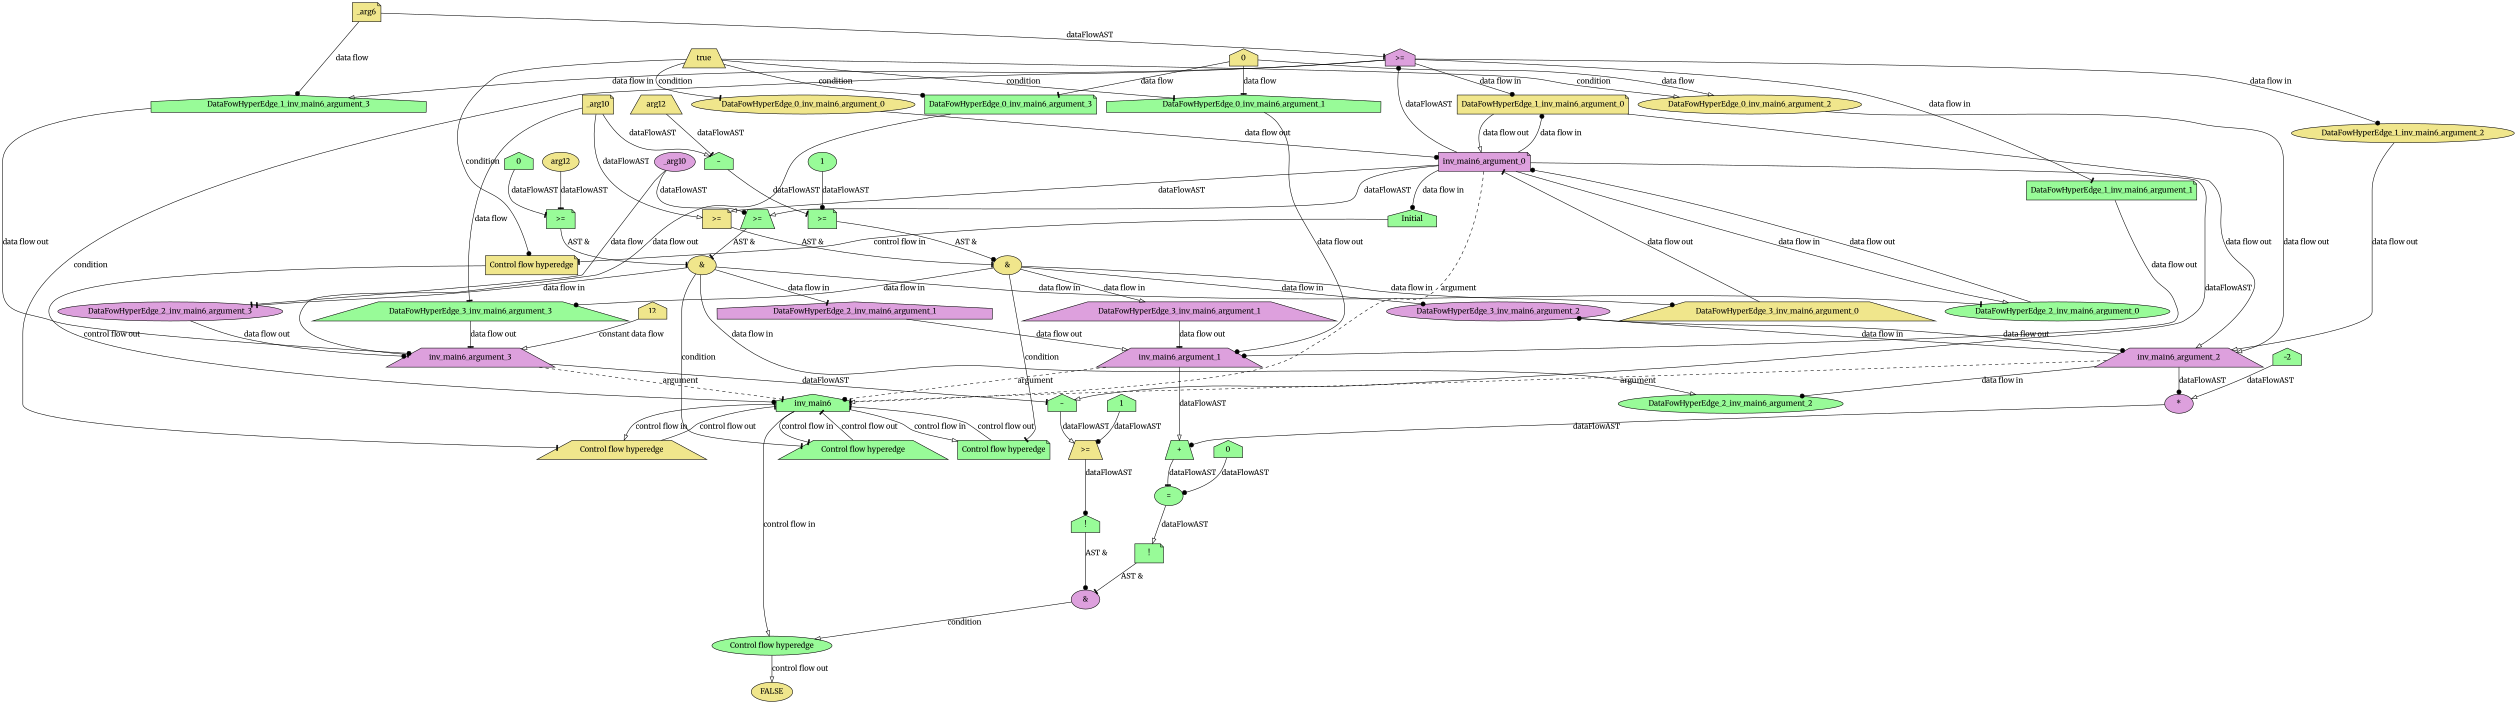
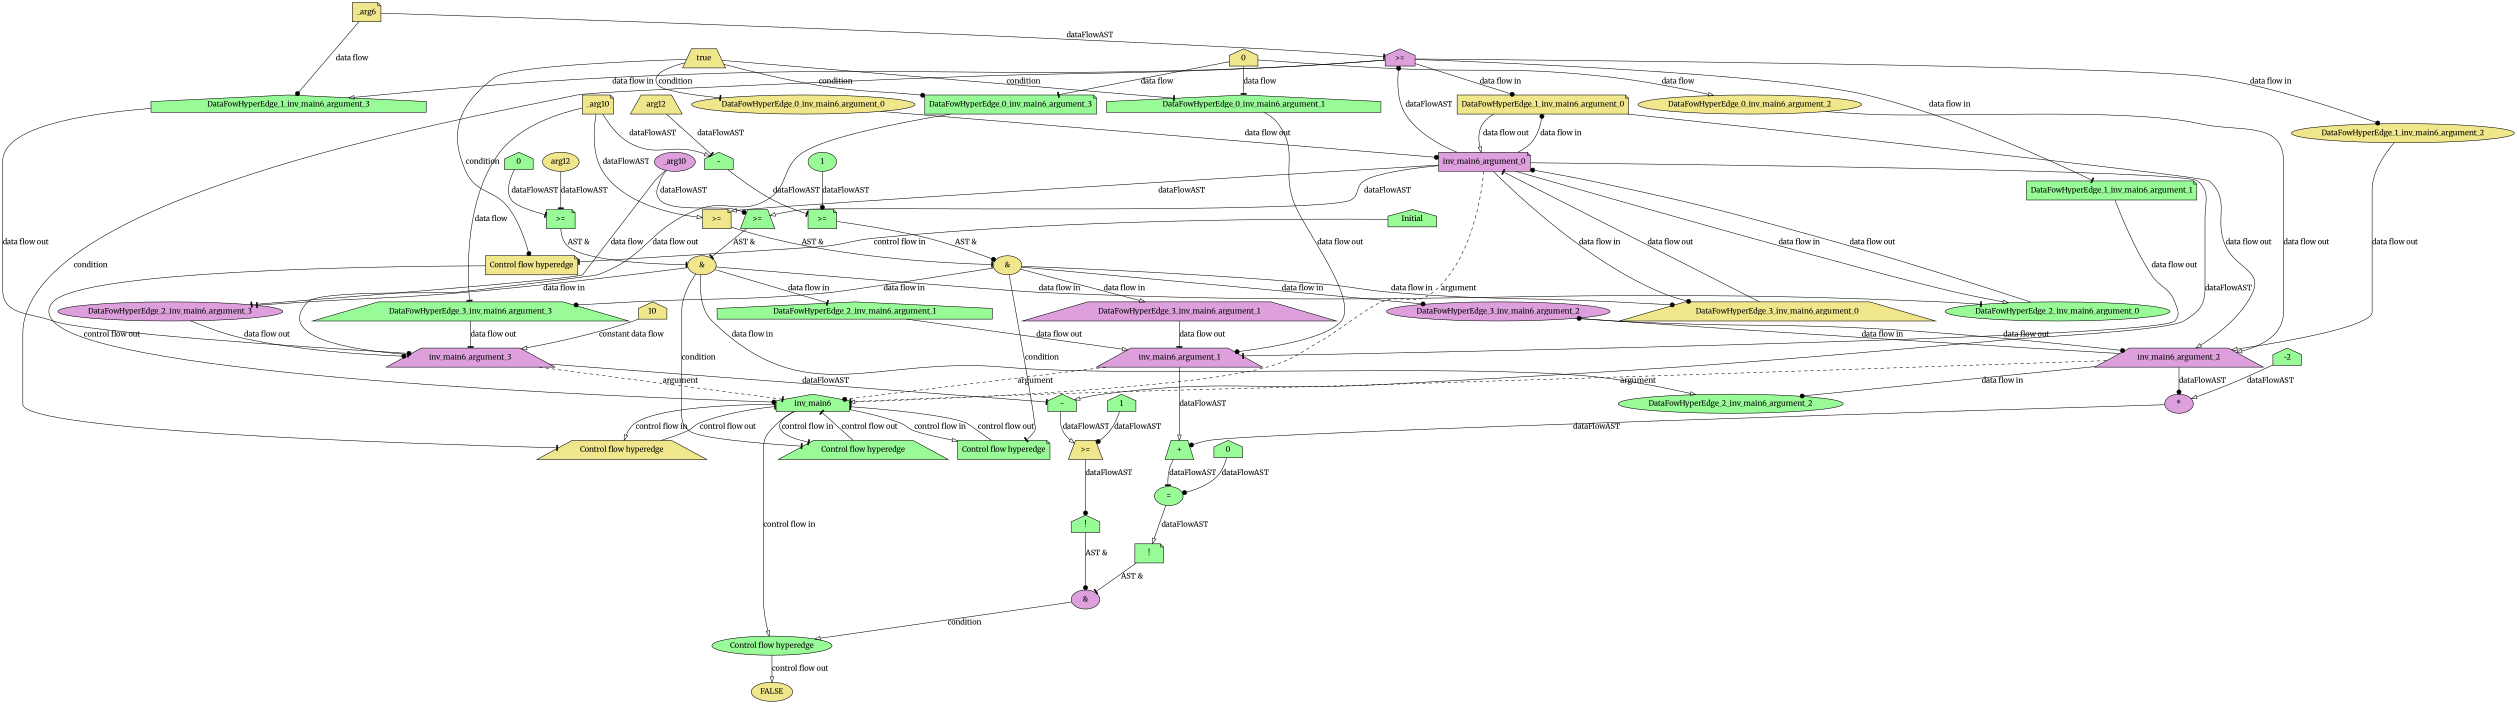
  digraph {
    fontname=Merriweather
    node [fillcolor=palegreen fontname=Merriweather shape=ellipse style=filled]
    edge [arrowhead=tee fontname=Merriweather]
    n1 [label=inv_main6 nodeName=inv_main6 shape=house]
    n2 [fillcolor=khaki label="Control flow hyperedge" nodeName=ControlFowHyperEdge_1 shape=trapezium]
    n3 [label="Control flow hyperedge" nodeName=ControlFowHyperEdge_2 shape=trapezium]
    n4 [label="Control flow hyperedge" nodeName=ControlFowHyperEdge_3 shape=note]
    n5 [label="Control flow hyperedge" nodeName=ControlFowHyperEdge_4]
    n6 [fillcolor=khaki label=FALSE nodeName=FALSE]
    n7 [label=Initial nodeName=Initial shape=house]
    n8 [fillcolor=khaki label="Control flow hyperedge" nodeName=ControlFowHyperEdge_0 shape=note]
    n9 [fillcolor=plum label=inv_main6_argument_0 nodeName=argument0 shape=note]
    n10 [fillcolor=plum label=">=" nodeName=xxxinv_main6___inv_main6_1xxxguard_0_node_0 shape=house]
    n11 [label=">=" nodeName=xxxinv_main6___inv_main6_2xxxguard_0_node_0 shape=trapezium]
    n12 [fillcolor=khaki label=">=" nodeName=xxxinv_main6___inv_main6_3xxxguard_0_node_0 shape=note]
    n13 [label="-" nodeName=xxxFALSE___inv_main6_4xxxguard1_node_2 shape=house]
    n14 [fillcolor=khaki label=DataFowHyperEdge_1_inv_main6_argument_0 nodeName=DataFowHyperEdge_1_inv_main6_argument_0 shape=note]
    n15 [label=DataFowHyperEdge_2_inv_main6_argument_0 nodeName=DataFowHyperEdge_2_inv_main6_argument_0]
    n16 [fillcolor=khaki label=DataFowHyperEdge_3_inv_main6_argument_0 nodeName=DataFowHyperEdge_3_inv_main6_argument_0 shape=trapezium]
    n17 [label=DataFowHyperEdge_1_inv_main6_argument_3 nodeName=DataFowHyperEdge_1_inv_main6_argument_3 shape=house]
    n18 [label=DataFowHyperEdge_1_inv_main6_argument_1 nodeName=DataFowHyperEdge_1_inv_main6_argument_1 shape=note]
    n19 [fillcolor=khaki label=DataFowHyperEdge_1_inv_main6_argument_2 nodeName=DataFowHyperEdge_1_inv_main6_argument_2]
    n20 [fillcolor=khaki label="&" nodeName=xxxinv_main6___inv_main6_2xxx_and]
    n21 [fillcolor=khaki label="&" nodeName=xxxinv_main6___inv_main6_3xxx_and]
    n22 [fillcolor=khaki label=">=" nodeName=xxxFALSE___inv_main6_4xxxguard1_node_1 shape=trapezium]
    n23 [fillcolor=plum label=inv_main6_argument_2 nodeName=argument2 shape=trapezium]
    n24 [fillcolor=plum label=inv_main6_argument_1 nodeName=argument1 shape=trapezium]
    n25 [label="+" nodeName=xxxFALSE___inv_main6_4xxxguard_0_node_2 shape=trapezium]
    n26 [label="=" nodeName=xxxFALSE___inv_main6_4xxxguard_0_node_1]
    n27 [fillcolor=plum label="*" nodeName=xxxFALSE___inv_main6_4xxxguard_0_node_4]
    n28 [label=DataFowHyperEdge_2_inv_main6_argument_2 nodeName=DataFowHyperEdge_2_inv_main6_argument_2]
    n29 [fillcolor=plum label=DataFowHyperEdge_3_inv_main6_argument_2 nodeName=DataFowHyperEdge_3_inv_main6_argument_2]
    n30 [fillcolor=plum label=inv_main6_argument_3 nodeName=argument3 shape=trapezium]
    n31 [fillcolor=khaki label=true nodeName=true_0 shape=trapezium]
    n32 [label=DataFowHyperEdge_0_inv_main6_argument_1 nodeName=DataFowHyperEdge_0_inv_main6_argument_1 shape=house]
    n33 [fillcolor=khaki label=DataFowHyperEdge_0_inv_main6_argument_2 nodeName=DataFowHyperEdge_0_inv_main6_argument_2]
    n34 [label=DataFowHyperEdge_0_inv_main6_argument_3 nodeName=DataFowHyperEdge_0_inv_main6_argument_3 shape=note]
    n35 [fillcolor=khaki label=DataFowHyperEdge_0_inv_main6_argument_0 nodeName=DataFowHyperEdge_0_inv_main6_argument_0]
    n36 [fillcolor=khaki label=0 nodeName=xxxinv_main6___Initial_0xxxdataFlow_0_node_0 shape=house]
    n37 [fillcolor=khaki label=_arg6 nodeName=xxxinv_main6___inv_main6_1xxxdataFlow_0_node_0 shape=note]
    n38 [fillcolor=plum label=DataFowHyperEdge_2_inv_main6_argument_3 nodeName=DataFowHyperEdge_2_inv_main6_argument_3]
-   n39 [fillcolor=plum label=DataFowHyperEdge_2_inv_main6_argument_1 nodeName=DataFowHyperEdge_2_inv_main6_argument_1 shape=house]
+   n39 [label=DataFowHyperEdge_2_inv_main6_argument_1 nodeName=DataFowHyperEdge_2_inv_main6_argument_1 shape=house]
    n40 [fillcolor=plum label=_arg10 nodeName=xxxinv_main6___inv_main6_2xxxdataFlow_0_node_0]
    n41 [label=">=" nodeName=xxxinv_main6___inv_main6_2xxxguard1_node_0 shape=note]
    n42 [fillcolor=khaki label=arg12 nodeName=xxxinv_main6___inv_main6_2xxxguard1_node_1]
    n43 [label=0 nodeName=xxxinv_main6___inv_main6_2xxxguard1_node_2 shape=house]
    n44 [label=DataFowHyperEdge_3_inv_main6_argument_3 nodeName=DataFowHyperEdge_3_inv_main6_argument_3 shape=trapezium]
    n45 [fillcolor=plum label=DataFowHyperEdge_3_inv_main6_argument_1 nodeName=DataFowHyperEdge_3_inv_main6_argument_1 shape=trapezium]
    n46 [fillcolor=khaki label=_arg10 nodeName=xxxinv_main6___inv_main6_3xxxdataFlow_0_node_0 shape=note]
    n47 [label="-" nodeName=xxxinv_main6___inv_main6_3xxxguard1_node_1 shape=house]
    n48 [label=">=" nodeName=xxxinv_main6___inv_main6_3xxxguard1_node_0 shape=note]
    n49 [fillcolor=khaki label=arg12 nodeName=xxxinv_main6___inv_main6_3xxxguard1_node_2 shape=trapezium]
    n50 [label=1 nodeName=xxxinv_main6___inv_main6_3xxxguard1_node_4]
    n51 [fillcolor=plum label="&" nodeName=xxxFALSE___inv_main6_4xxx_and]
    n52 [label="!" nodeName=xxxFALSE___inv_main6_4xxxguard_0_node_0 shape=note]
    n53 [label=-2 nodeName=xxxFALSE___inv_main6_4xxxguard_0_node_5 shape=house]
    n54 [label=0 nodeName=xxxFALSE___inv_main6_4xxxguard_0_node_7 shape=house]
    n55 [label="!" nodeName=xxxFALSE___inv_main6_4xxxguard1_node_0 shape=house]
    n56 [label=1 nodeName=xxxFALSE___inv_main6_4xxxguard1_node_5 shape=house]
-   n57 [fillcolor=khaki label=12 nodeName=xxxFALSE___inv_main6_4xxxinv_main6_argument_3_constant_10 shape=house]
+   n57 [fillcolor=khaki label=10 nodeName=xxxFALSE___inv_main6_4xxxinv_main6_argument_3_constant_10 shape=house]
    n1 -> n2 [arrowhead=onormal label="control flow in"]
    n1 -> n3 [label="control flow in"]
    n1 -> n4 [arrowhead=onormal label="control flow in"]
    n1 -> n5 [arrowhead=onormal label="control flow in"]
    n2 -> n1 [label="control flow out"]
    n3 -> n1 [label="control flow out"]
    n4 -> n1 [label="control flow out"]
    n5 -> n6 [arrowhead=onormal label="control flow out"]
    n7 -> n8 [label="control flow in"]
    n8 -> n1 [arrowhead=dot label="control flow out"]
    n9 -> n1 [arrowhead=onormal label=argument style=dashed]
    n9 -> n10 [arrowhead=dot label=dataFlowAST]
    n9 -> n11 [arrowhead=onormal label=dataFlowAST]
    n9 -> n12 [arrowhead=onormal label=dataFlowAST]
    n9 -> n13 [arrowhead=onormal label=dataFlowAST]
    n9 -> n14 [arrowhead=dot label="data flow in"]
    n9 -> n15 [arrowhead=onormal label="data flow in"]
-   n9 -> n7 [arrowhead=dot label="data flow in"]
+   n9 -> n16 [arrowhead=dot label="data flow in"]
    n10 -> n2 [label=condition]
    n10 -> n14 [arrowhead=dot label="data flow in"]
    n10 -> n17 [arrowhead=onormal label="data flow in"]
    n10 -> n18 [label="data flow in"]
    n10 -> n19 [arrowhead=dot label="data flow in"]
    n11 -> n20 [label="AST &"]
    n12 -> n21 [label="AST &"]
    n13 -> n22 [arrowhead=onormal label=dataFlowAST]
    n14 -> n9 [arrowhead=onormal label="data flow out"]
    n14 -> n23 [arrowhead=onormal label="data flow out"]
    n15 -> n9 [arrowhead=dot label="data flow out"]
    n16 -> n9 [label="data flow out"]
    n17 -> n30 [arrowhead=dot label="data flow out"]
-   n18 -> n24 [arrowhead=dot label="data flow out"]
+   n18 -> n24 [label="data flow out"]
    n19 -> n23 [arrowhead=onormal label="data flow out"]
    n20 -> n3 [label=condition]
    n20 -> n15 [label="data flow in"]
    n20 -> n28 [arrowhead=onormal label="data flow in"]
    n20 -> n38 [label="data flow in"]
    n20 -> n39 [label="data flow in"]
    n21 -> n4 [label=condition]
    n21 -> n16 [arrowhead=dot label="data flow in"]
    n21 -> n29 [arrowhead=dot label="data flow in"]
    n21 -> n44 [arrowhead=dot label="data flow in"]
    n21 -> n45 [arrowhead=onormal label="data flow in"]
    n22 -> n55 [arrowhead=dot label=dataFlowAST]
    n23 -> n1 [label=argument style=dashed]
    n23 -> n27 [arrowhead=dot label=dataFlowAST]
    n23 -> n28 [arrowhead=dot label="data flow in"]
    n23 -> n29 [arrowhead=dot label="data flow in"]
    n24 -> n1 [arrowhead=dot label=argument style=dashed]
    n24 -> n25 [arrowhead=onormal label=dataFlowAST]
    n25 -> n26 [label=dataFlowAST]
    n26 -> n52 [arrowhead=onormal label=dataFlowAST]
    n27 -> n25 [arrowhead=dot label=dataFlowAST]
    n29 -> n23 [arrowhead=dot label="data flow out"]
    n30 -> n1 [label=argument style=dashed]
    n30 -> n13 [label=dataFlowAST]
    n31 -> n8 [arrowhead=dot label=condition]
    n31 -> n32 [label=condition]
-   n31 -> n33 [arrowhead=onormal label=condition]
    n31 -> n34 [arrowhead=dot label=condition]
    n31 -> n35 [label=condition]
    n32 -> n24 [arrowhead=dot label="data flow out"]
    n33 -> n23 [arrowhead=onormal label="data flow out"]
    n34 -> n30 [label="data flow out"]
    n35 -> n9 [arrowhead=dot label="data flow out"]
    n36 -> n32 [label="data flow"]
    n36 -> n33 [arrowhead=onormal label="data flow"]
    n36 -> n34 [label="data flow"]
    n37 -> n10 [label=dataFlowAST]
    n37 -> n17 [arrowhead=dot label="data flow"]
    n38 -> n30 [arrowhead=dot label="data flow out"]
    n39 -> n24 [arrowhead=onormal label="data flow out"]
    n40 -> n11 [arrowhead=dot label=dataFlowAST]
    n40 -> n38 [label="data flow"]
    n41 -> n20 [label="AST &"]
    n42 -> n41 [label=dataFlowAST]
    n43 -> n41 [label=dataFlowAST]
    n44 -> n30 [label="data flow out"]
    n45 -> n24 [label="data flow out"]
    n46 -> n12 [arrowhead=onormal label=dataFlowAST]
    n46 -> n44 [label="data flow"]
    n46 -> n47 [arrowhead=onormal label=dataFlowAST]
    n47 -> n48 [label=dataFlowAST]
    n48 -> n21 [arrowhead=dot label="AST &"]
    n49 -> n47 [label=dataFlowAST]
    n50 -> n48 [arrowhead=dot label=dataFlowAST]
    n51 -> n5 [arrowhead=onormal label=condition]
    n52 -> n51 [label="AST &"]
    n53 -> n27 [arrowhead=onormal label=dataFlowAST]
    n54 -> n26 [arrowhead=dot label=dataFlowAST]
    n55 -> n51 [arrowhead=dot label="AST &"]
    n56 -> n22 [arrowhead=dot label=dataFlowAST]
    n57 -> n30 [arrowhead=onormal label="constant data flow"]
  }
